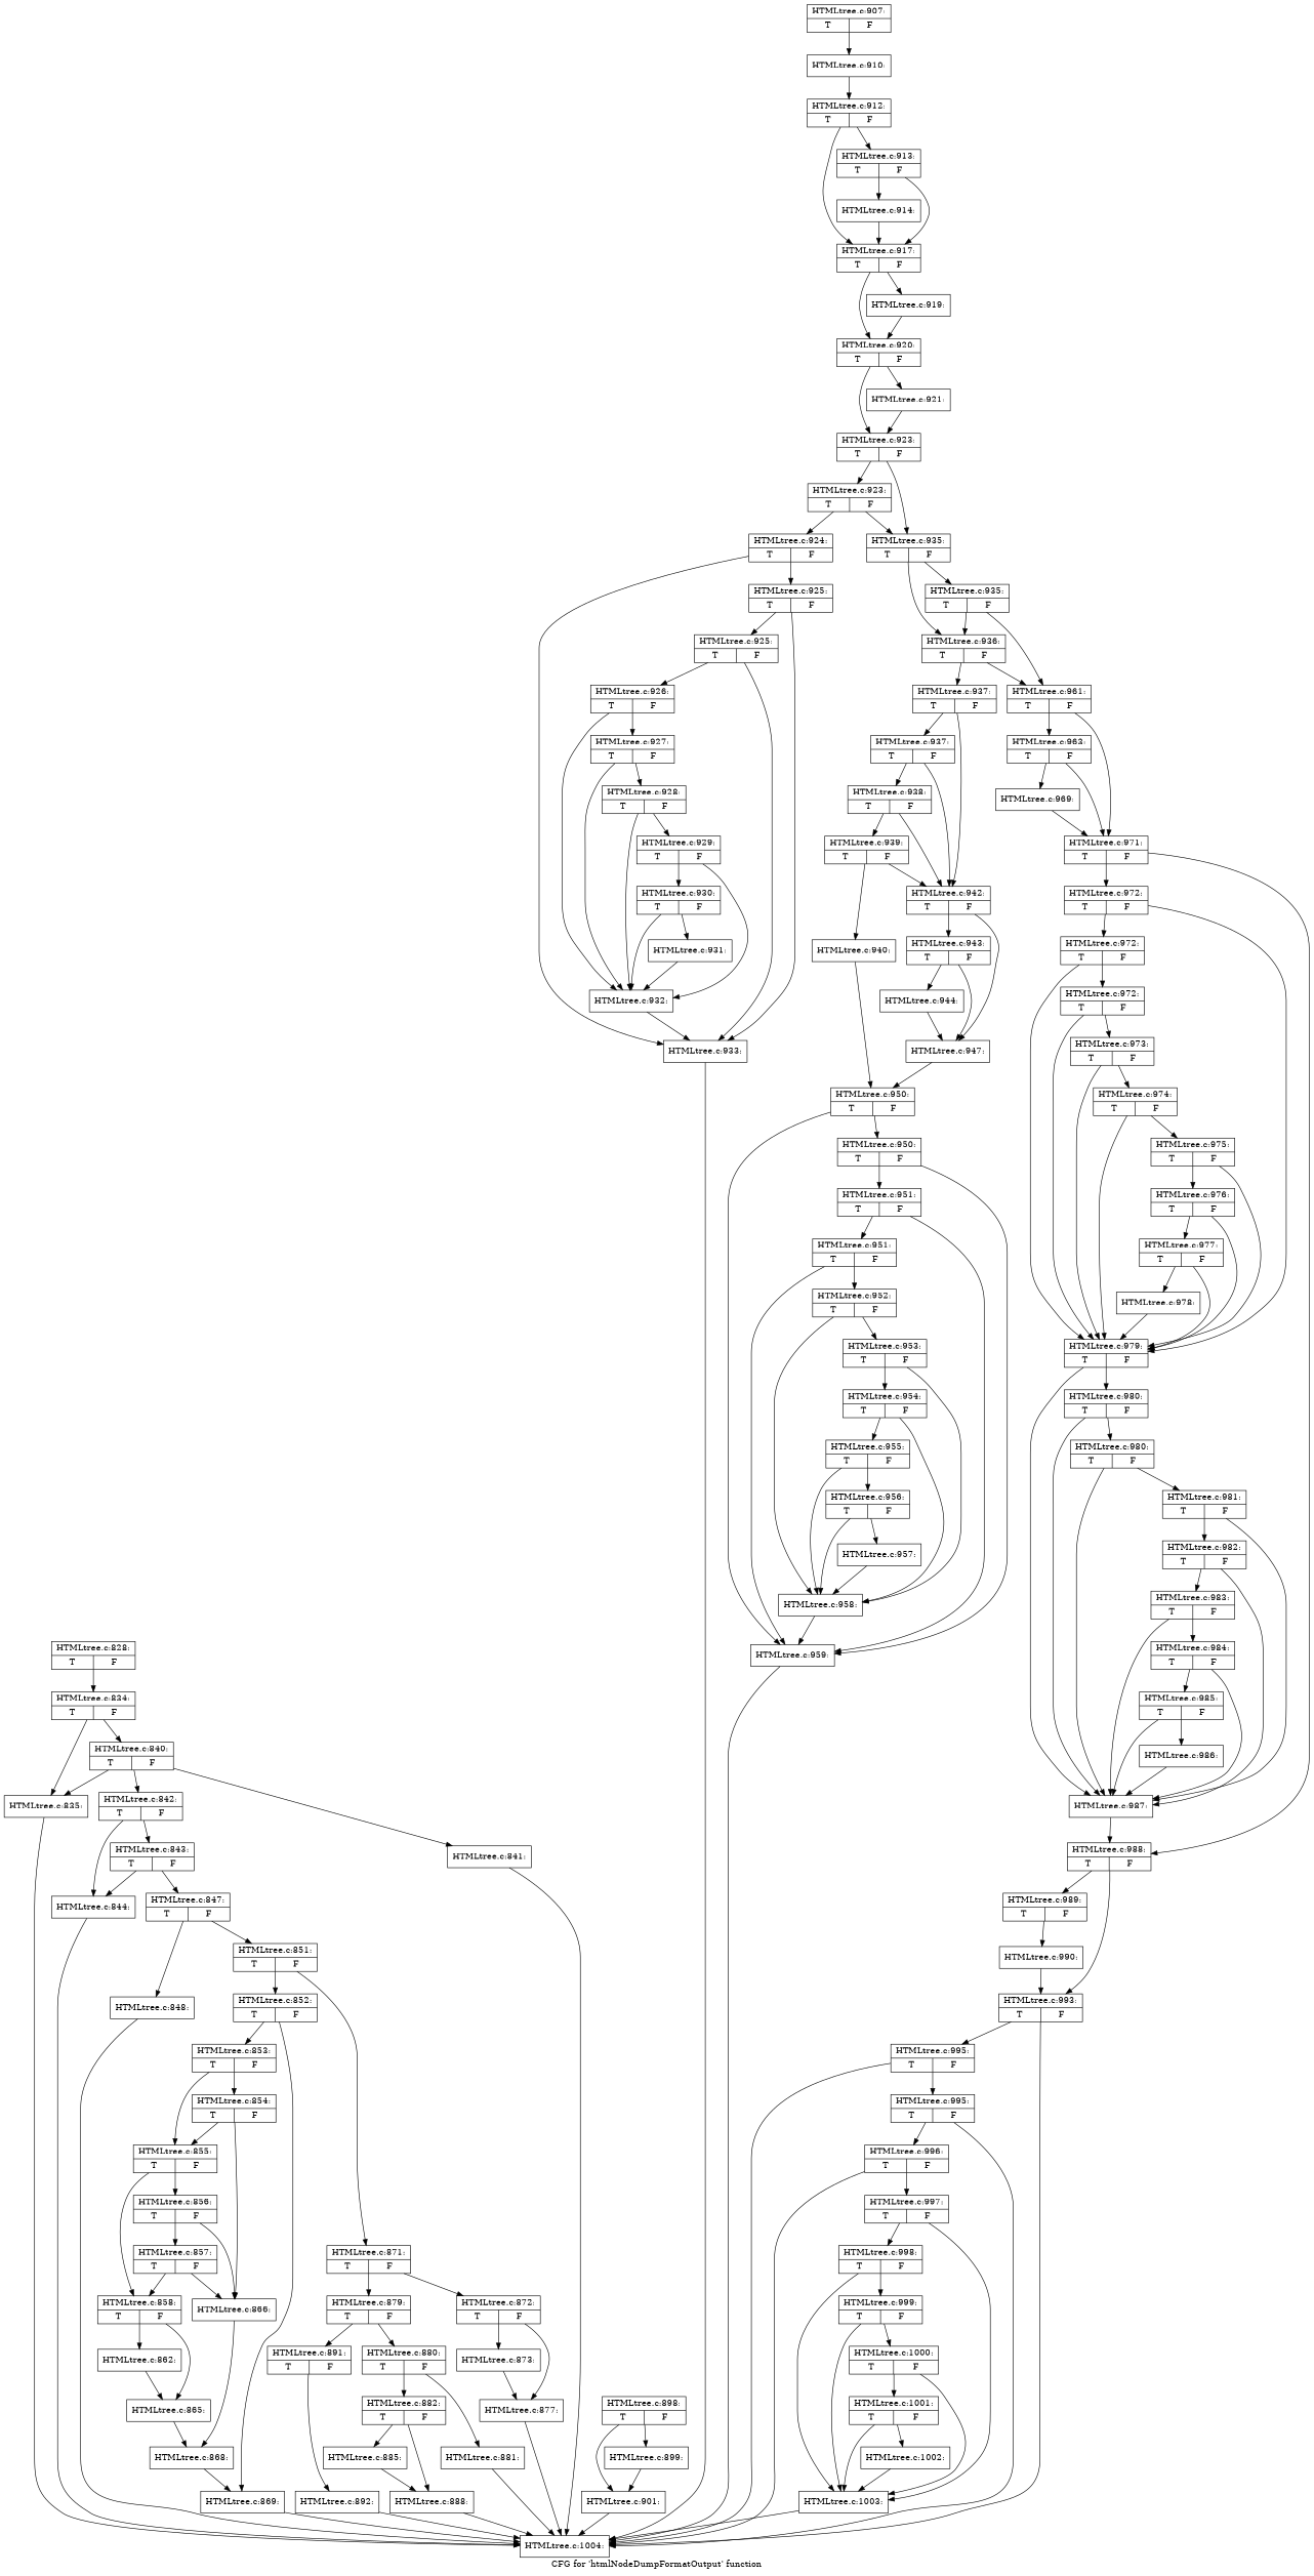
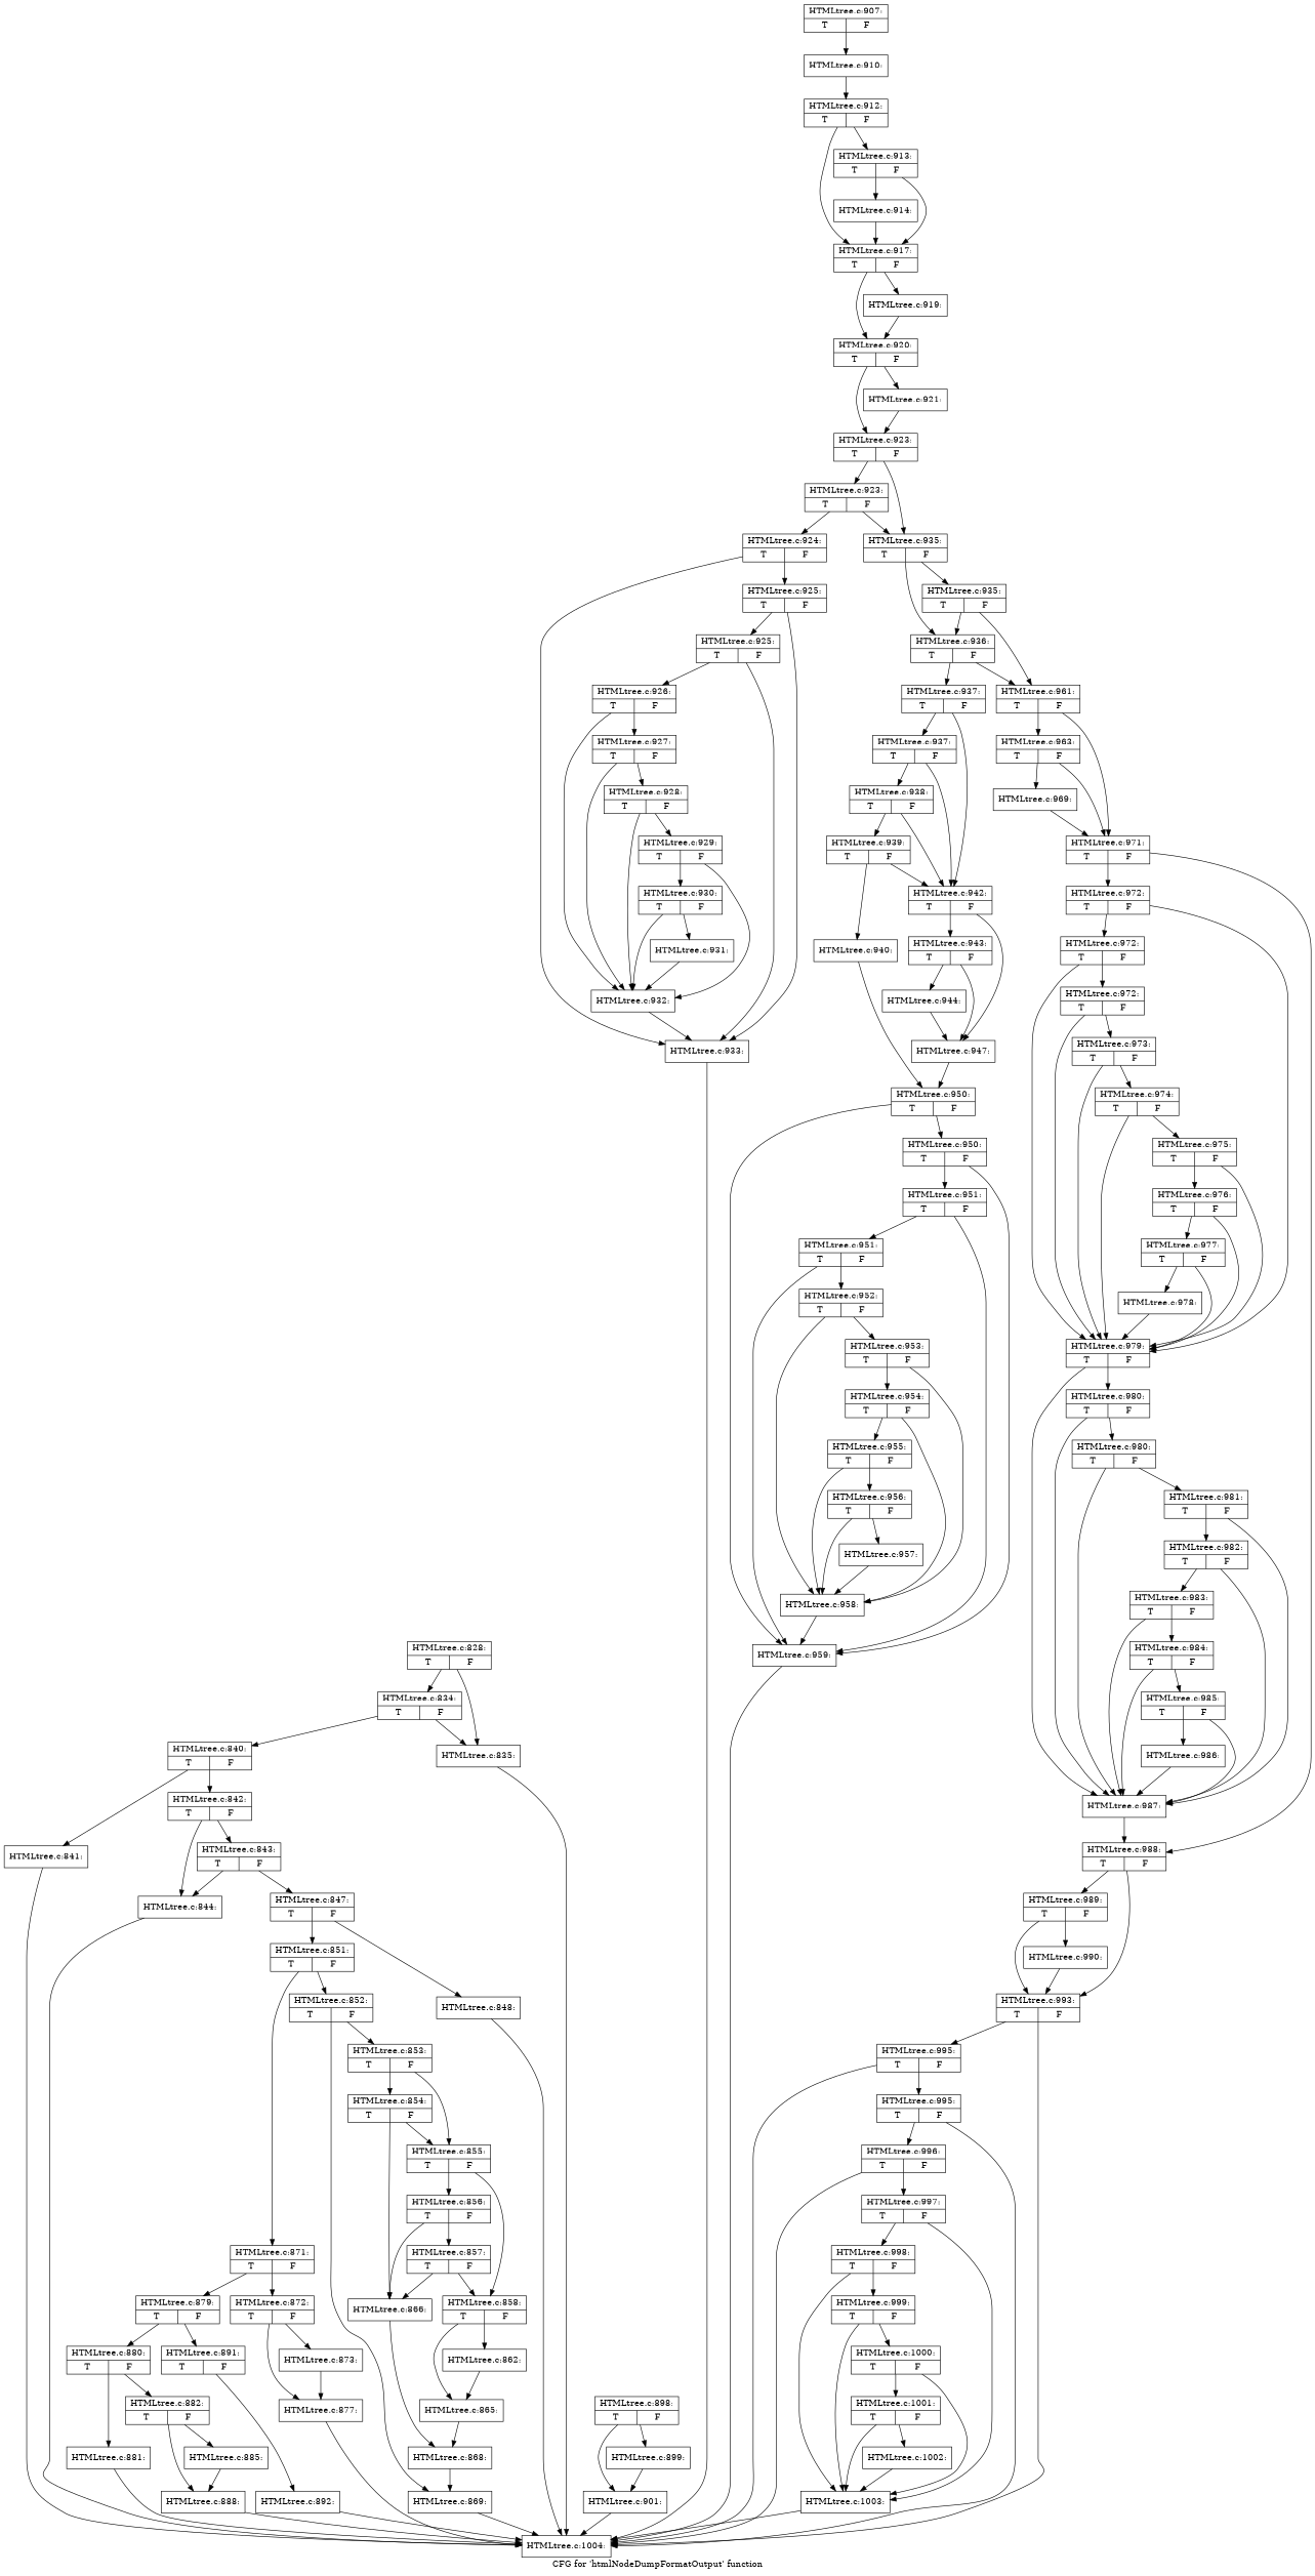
  digraph {
    label="CFG for 'htmlNodeDumpFormatOutput' function"
    node [shape=record]
    n1 [label="{HTMLtree.c:828:|{<s0>T|<s1>F}}"]
    n2 [label="{HTMLtree.c:835:}"]
    n3 [label="{HTMLtree.c:834:|{<s0>T|<s1>F}}"]
    n4 [label="{HTMLtree.c:1004:}"]
    n5 [label="{HTMLtree.c:840:|{<s0>T|<s1>F}}"]
    n6 [label="{HTMLtree.c:841:}"]
    n7 [label="{HTMLtree.c:842:|{<s0>T|<s1>F}}"]
    n8 [label="{HTMLtree.c:844:}"]
    n9 [label="{HTMLtree.c:843:|{<s0>T|<s1>F}}"]
    n10 [label="{HTMLtree.c:847:|{<s0>T|<s1>F}}"]
    n11 [label="{HTMLtree.c:848:}"]
    n12 [label="{HTMLtree.c:851:|{<s0>T|<s1>F}}"]
    n13 [label="{HTMLtree.c:852:|{<s0>T|<s1>F}}"]
    n14 [label="{HTMLtree.c:871:|{<s0>T|<s1>F}}"]
    n15 [label="{HTMLtree.c:853:|{<s0>T|<s1>F}}"]
    n16 [label="{HTMLtree.c:869:}"]
    n17 [label="{HTMLtree.c:872:|{<s0>T|<s1>F}}"]
    n18 [label="{HTMLtree.c:879:|{<s0>T|<s1>F}}"]
    n19 [label="{HTMLtree.c:855:|{<s0>T|<s1>F}}"]
    n20 [label="{HTMLtree.c:854:|{<s0>T|<s1>F}}"]
    n21 [label="{HTMLtree.c:873:}"]
    n22 [label="{HTMLtree.c:877:}"]
    n23 [label="{HTMLtree.c:880:|{<s0>T|<s1>F}}"]
    n24 [label="{HTMLtree.c:891:|{<s0>T|<s1>F}}"]
    n25 [label="{HTMLtree.c:858:|{<s0>T|<s1>F}}"]
    n26 [label="{HTMLtree.c:856:|{<s0>T|<s1>F}}"]
    n27 [label="{HTMLtree.c:866:}"]
    n28 [label="{HTMLtree.c:862:}"]
    n29 [label="{HTMLtree.c:865:}"]
    n30 [label="{HTMLtree.c:857:|{<s0>T|<s1>F}}"]
    n31 [label="{HTMLtree.c:868:}"]
    n32 [label="{HTMLtree.c:881:}"]
    n33 [label="{HTMLtree.c:882:|{<s0>T|<s1>F}}"]
    n34 [label="{HTMLtree.c:892:}"]
    n35 [label="{HTMLtree.c:885:}"]
    n36 [label="{HTMLtree.c:888:}"]
    n37 [label="{HTMLtree.c:898:|{<s0>T|<s1>F}}"]
    n38 [label="{HTMLtree.c:899:}"]
    n39 [label="{HTMLtree.c:901:}"]
    n40 [label="{HTMLtree.c:907:|{<s0>T|<s1>F}}"]
    n41 [label="{HTMLtree.c:910:}"]
    n42 [label="{HTMLtree.c:912:|{<s0>T|<s1>F}}"]
    n43 [label="{HTMLtree.c:913:|{<s0>T|<s1>F}}"]
    n44 [label="{HTMLtree.c:917:|{<s0>T|<s1>F}}"]
    n45 [label="{HTMLtree.c:914:}"]
    n46 [label="{HTMLtree.c:919:}"]
    n47 [label="{HTMLtree.c:920:|{<s0>T|<s1>F}}"]
    n48 [label="{HTMLtree.c:921:}"]
    n49 [label="{HTMLtree.c:923:|{<s0>T|<s1>F}}"]
    n50 [label="{HTMLtree.c:923:|{<s0>T|<s1>F}}"]
    n51 [label="{HTMLtree.c:935:|{<s0>T|<s1>F}}"]
    n52 [label="{HTMLtree.c:924:|{<s0>T|<s1>F}}"]
    n53 [label="{HTMLtree.c:936:|{<s0>T|<s1>F}}"]
    n54 [label="{HTMLtree.c:935:|{<s0>T|<s1>F}}"]
    n55 [label="{HTMLtree.c:925:|{<s0>T|<s1>F}}"]
    n56 [label="{HTMLtree.c:933:}"]
    n57 [label="{HTMLtree.c:961:|{<s0>T|<s1>F}}"]
    n58 [label="{HTMLtree.c:937:|{<s0>T|<s1>F}}"]
    n59 [label="{HTMLtree.c:925:|{<s0>T|<s1>F}}"]
    n60 [label="{HTMLtree.c:926:|{<s0>T|<s1>F}}"]
    n61 [label="{HTMLtree.c:927:|{<s0>T|<s1>F}}"]
    n62 [label="{HTMLtree.c:932:}"]
    n63 [label="{HTMLtree.c:928:|{<s0>T|<s1>F}}"]
    n64 [label="{HTMLtree.c:929:|{<s0>T|<s1>F}}"]
    n65 [label="{HTMLtree.c:930:|{<s0>T|<s1>F}}"]
    n66 [label="{HTMLtree.c:931:}"]
    n67 [label="{HTMLtree.c:963:|{<s0>T|<s1>F}}"]
    n68 [label="{HTMLtree.c:971:|{<s0>T|<s1>F}}"]
    n69 [label="{HTMLtree.c:937:|{<s0>T|<s1>F}}"]
    n70 [label="{HTMLtree.c:942:|{<s0>T|<s1>F}}"]
    n71 [label="{HTMLtree.c:969:}"]
    n72 [label="{HTMLtree.c:972:|{<s0>T|<s1>F}}"]
    n73 [label="{HTMLtree.c:988:|{<s0>T|<s1>F}}"]
    n74 [label="{HTMLtree.c:938:|{<s0>T|<s1>F}}"]
    n75 [label="{HTMLtree.c:943:|{<s0>T|<s1>F}}"]
    n76 [label="{HTMLtree.c:947:}"]
    n77 [label="{HTMLtree.c:939:|{<s0>T|<s1>F}}"]
    n78 [label="{HTMLtree.c:944:}"]
    n79 [label="{HTMLtree.c:950:|{<s0>T|<s1>F}}"]
    n80 [label="{HTMLtree.c:940:}"]
    n81 [label="{HTMLtree.c:950:|{<s0>T|<s1>F}}"]
    n82 [label="{HTMLtree.c:959:}"]
    n83 [label="{HTMLtree.c:951:|{<s0>T|<s1>F}}"]
    n84 [label="{HTMLtree.c:951:|{<s0>T|<s1>F}}"]
    n85 [label="{HTMLtree.c:952:|{<s0>T|<s1>F}}"]
    n86 [label="{HTMLtree.c:953:|{<s0>T|<s1>F}}"]
    n87 [label="{HTMLtree.c:958:}"]
    n88 [label="{HTMLtree.c:954:|{<s0>T|<s1>F}}"]
    n89 [label="{HTMLtree.c:955:|{<s0>T|<s1>F}}"]
    n90 [label="{HTMLtree.c:956:|{<s0>T|<s1>F}}"]
    n91 [label="{HTMLtree.c:957:}"]
    n92 [label="{HTMLtree.c:972:|{<s0>T|<s1>F}}"]
    n93 [label="{HTMLtree.c:979:|{<s0>T|<s1>F}}"]
    n94 [label="{HTMLtree.c:989:|{<s0>T|<s1>F}}"]
    n95 [label="{HTMLtree.c:993:|{<s0>T|<s1>F}}"]
    n96 [label="{HTMLtree.c:972:|{<s0>T|<s1>F}}"]
    n97 [label="{HTMLtree.c:980:|{<s0>T|<s1>F}}"]
    n98 [label="{HTMLtree.c:987:}"]
    n99 [label="{HTMLtree.c:990:}"]
    n100 [label="{HTMLtree.c:995:|{<s0>T|<s1>F}}"]
    n101 [label="{HTMLtree.c:973:|{<s0>T|<s1>F}}"]
    n102 [label="{HTMLtree.c:980:|{<s0>T|<s1>F}}"]
    n103 [label="{HTMLtree.c:974:|{<s0>T|<s1>F}}"]
    n104 [label="{HTMLtree.c:975:|{<s0>T|<s1>F}}"]
    n105 [label="{HTMLtree.c:976:|{<s0>T|<s1>F}}"]
    n106 [label="{HTMLtree.c:977:|{<s0>T|<s1>F}}"]
    n107 [label="{HTMLtree.c:978:}"]
    n108 [label="{HTMLtree.c:981:|{<s0>T|<s1>F}}"]
    n109 [label="{HTMLtree.c:982:|{<s0>T|<s1>F}}"]
    n110 [label="{HTMLtree.c:983:|{<s0>T|<s1>F}}"]
    n111 [label="{HTMLtree.c:984:|{<s0>T|<s1>F}}"]
    n112 [label="{HTMLtree.c:985:|{<s0>T|<s1>F}}"]
    n113 [label="{HTMLtree.c:986:}"]
    n114 [label="{HTMLtree.c:995:|{<s0>T|<s1>F}}"]
    n115 [label="{HTMLtree.c:996:|{<s0>T|<s1>F}}"]
    n116 [label="{HTMLtree.c:997:|{<s0>T|<s1>F}}"]
    n117 [label="{HTMLtree.c:998:|{<s0>T|<s1>F}}"]
    n118 [label="{HTMLtree.c:1003:}"]
    n119 [label="{HTMLtree.c:999:|{<s0>T|<s1>F}}"]
    n120 [label="{HTMLtree.c:1000:|{<s0>T|<s1>F}}"]
    n121 [label="{HTMLtree.c:1001:|{<s0>T|<s1>F}}"]
    n122 [label="{HTMLtree.c:1002:}"]
-   n5 -> n2
+   n1 -> n2
    n1 -> n3
    n2 -> n4
    n3 -> n2
    n3 -> n5
    n5 -> n6
    n5 -> n7
    n6 -> n4
    n7 -> n8
    n7 -> n9
    n8 -> n4
    n9 -> n8
    n9 -> n10
    n10 -> n11
    n10 -> n12
    n11 -> n4
    n12 -> n13
    n12 -> n14
    n13 -> n15
    n13 -> n16
    n14 -> n17
    n14 -> n18
    n15 -> n19
    n15 -> n20
    n16 -> n4
    n17 -> n21
    n17 -> n22
    n18 -> n23
    n18 -> n24
    n19 -> n25
    n19 -> n26
    n20 -> n19
    n20 -> n27
    n21 -> n22
    n22 -> n4
    n23 -> n32
    n23 -> n33
    n24 -> n34
    n25 -> n28
    n25 -> n29
    n26 -> n27
    n26 -> n30
    n27 -> n31
    n28 -> n29
    n29 -> n31
    n30 -> n25
    n30 -> n27
    n31 -> n16
    n32 -> n4
    n33 -> n35
    n33 -> n36
    n34 -> n4
    n35 -> n36
    n36 -> n4
    n37 -> n38
    n37 -> n39
    n38 -> n39
    n39 -> n4
    n40 -> n41
    n41 -> n42
    n42 -> n43
    n42 -> n44
    n43 -> n44
    n43 -> n45
    n44 -> n46
    n44 -> n47
    n45 -> n44
    n46 -> n47
    n47 -> n48
    n47 -> n49
    n48 -> n49
    n49 -> n50
    n49 -> n51
    n50 -> n51
    n50 -> n52
    n51 -> n53
    n51 -> n54
    n52 -> n55
    n52 -> n56
    n53 -> n57
    n53 -> n58
    n54 -> n53
    n54 -> n57
    n55 -> n56
    n55 -> n59
    n56 -> n4
    n57 -> n67
    n57 -> n68
    n58 -> n69
    n58 -> n70
    n59 -> n56
    n59 -> n60
    n60 -> n61
    n60 -> n62
    n61 -> n62
    n61 -> n63
    n62 -> n56
    n63 -> n62
    n63 -> n64
    n64 -> n62
    n64 -> n65
    n65 -> n62
    n65 -> n66
    n66 -> n62
    n67 -> n68
    n67 -> n71
    n68 -> n72
    n68 -> n73
    n69 -> n70
    n69 -> n74
    n70 -> n75
    n70 -> n76
    n71 -> n68
    n72 -> n92
    n72 -> n93
    n73 -> n94
    n73 -> n95
    n74 -> n70
    n74 -> n77
    n75 -> n76
    n75 -> n78
    n76 -> n79
    n77 -> n70
    n77 -> n80
    n78 -> n76
    n79 -> n81
    n79 -> n82
    n80 -> n79
    n81 -> n82
    n81 -> n83
    n82 -> n4
    n83 -> n82
    n83 -> n84
    n84 -> n82
    n84 -> n85
    n85 -> n86
    n85 -> n87
    n86 -> n87
    n86 -> n88
    n87 -> n82
    n88 -> n87
    n88 -> n89
    n89 -> n87
    n89 -> n90
    n90 -> n87
    n90 -> n91
    n91 -> n87
    n92 -> n93
    n92 -> n96
    n93 -> n97
    n93 -> n98
+   n94 -> n95
    n94 -> n99
    n95 -> n4
    n95 -> n100
    n96 -> n93
    n96 -> n101
    n97 -> n98
    n97 -> n102
    n98 -> n73
    n99 -> n95
    n100 -> n4
    n100 -> n114
    n101 -> n93
    n101 -> n103
    n102 -> n98
    n102 -> n108
    n103 -> n93
    n103 -> n104
    n104 -> n93
    n104 -> n105
    n105 -> n93
    n105 -> n106
    n106 -> n93
    n106 -> n107
    n107 -> n93
    n108 -> n98
    n108 -> n109
    n109 -> n98
    n109 -> n110
    n110 -> n98
    n110 -> n111
    n111 -> n98
    n111 -> n112
    n112 -> n98
    n112 -> n113
    n113 -> n98
    n114 -> n4
    n114 -> n115
    n115 -> n4
    n115 -> n116
    n116 -> n117
    n116 -> n118
    n117 -> n118
    n117 -> n119
    n118 -> n4
    n119 -> n118
    n119 -> n120
    n120 -> n118
    n120 -> n121
    n121 -> n118
    n121 -> n122
    n122 -> n118
  }
